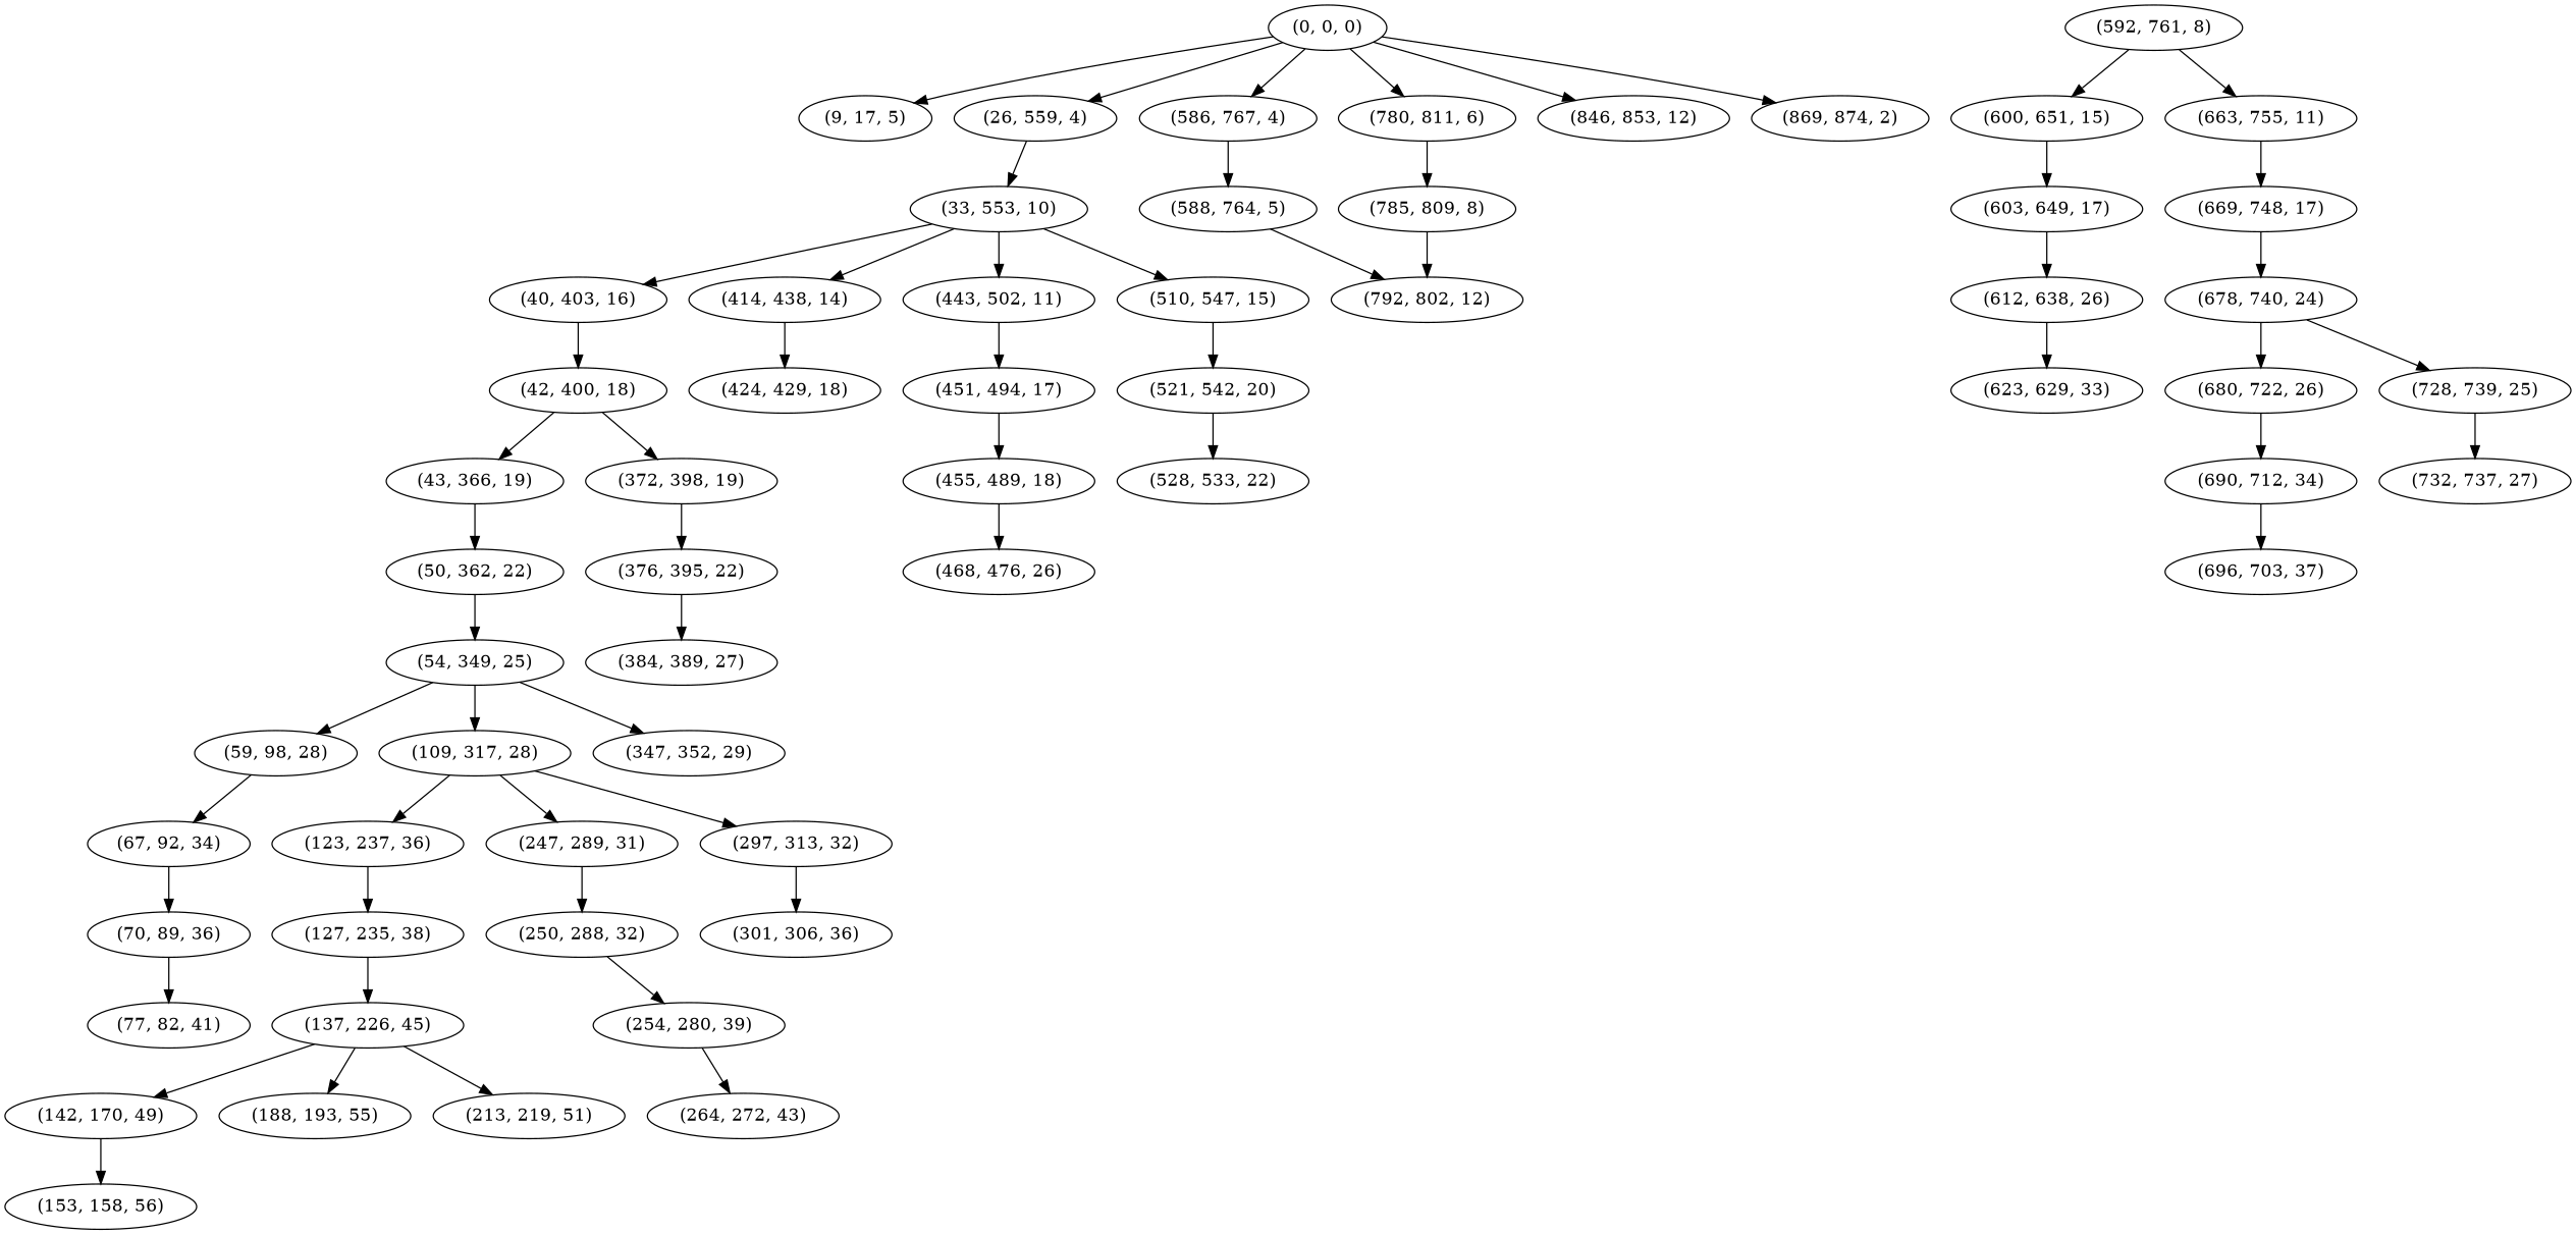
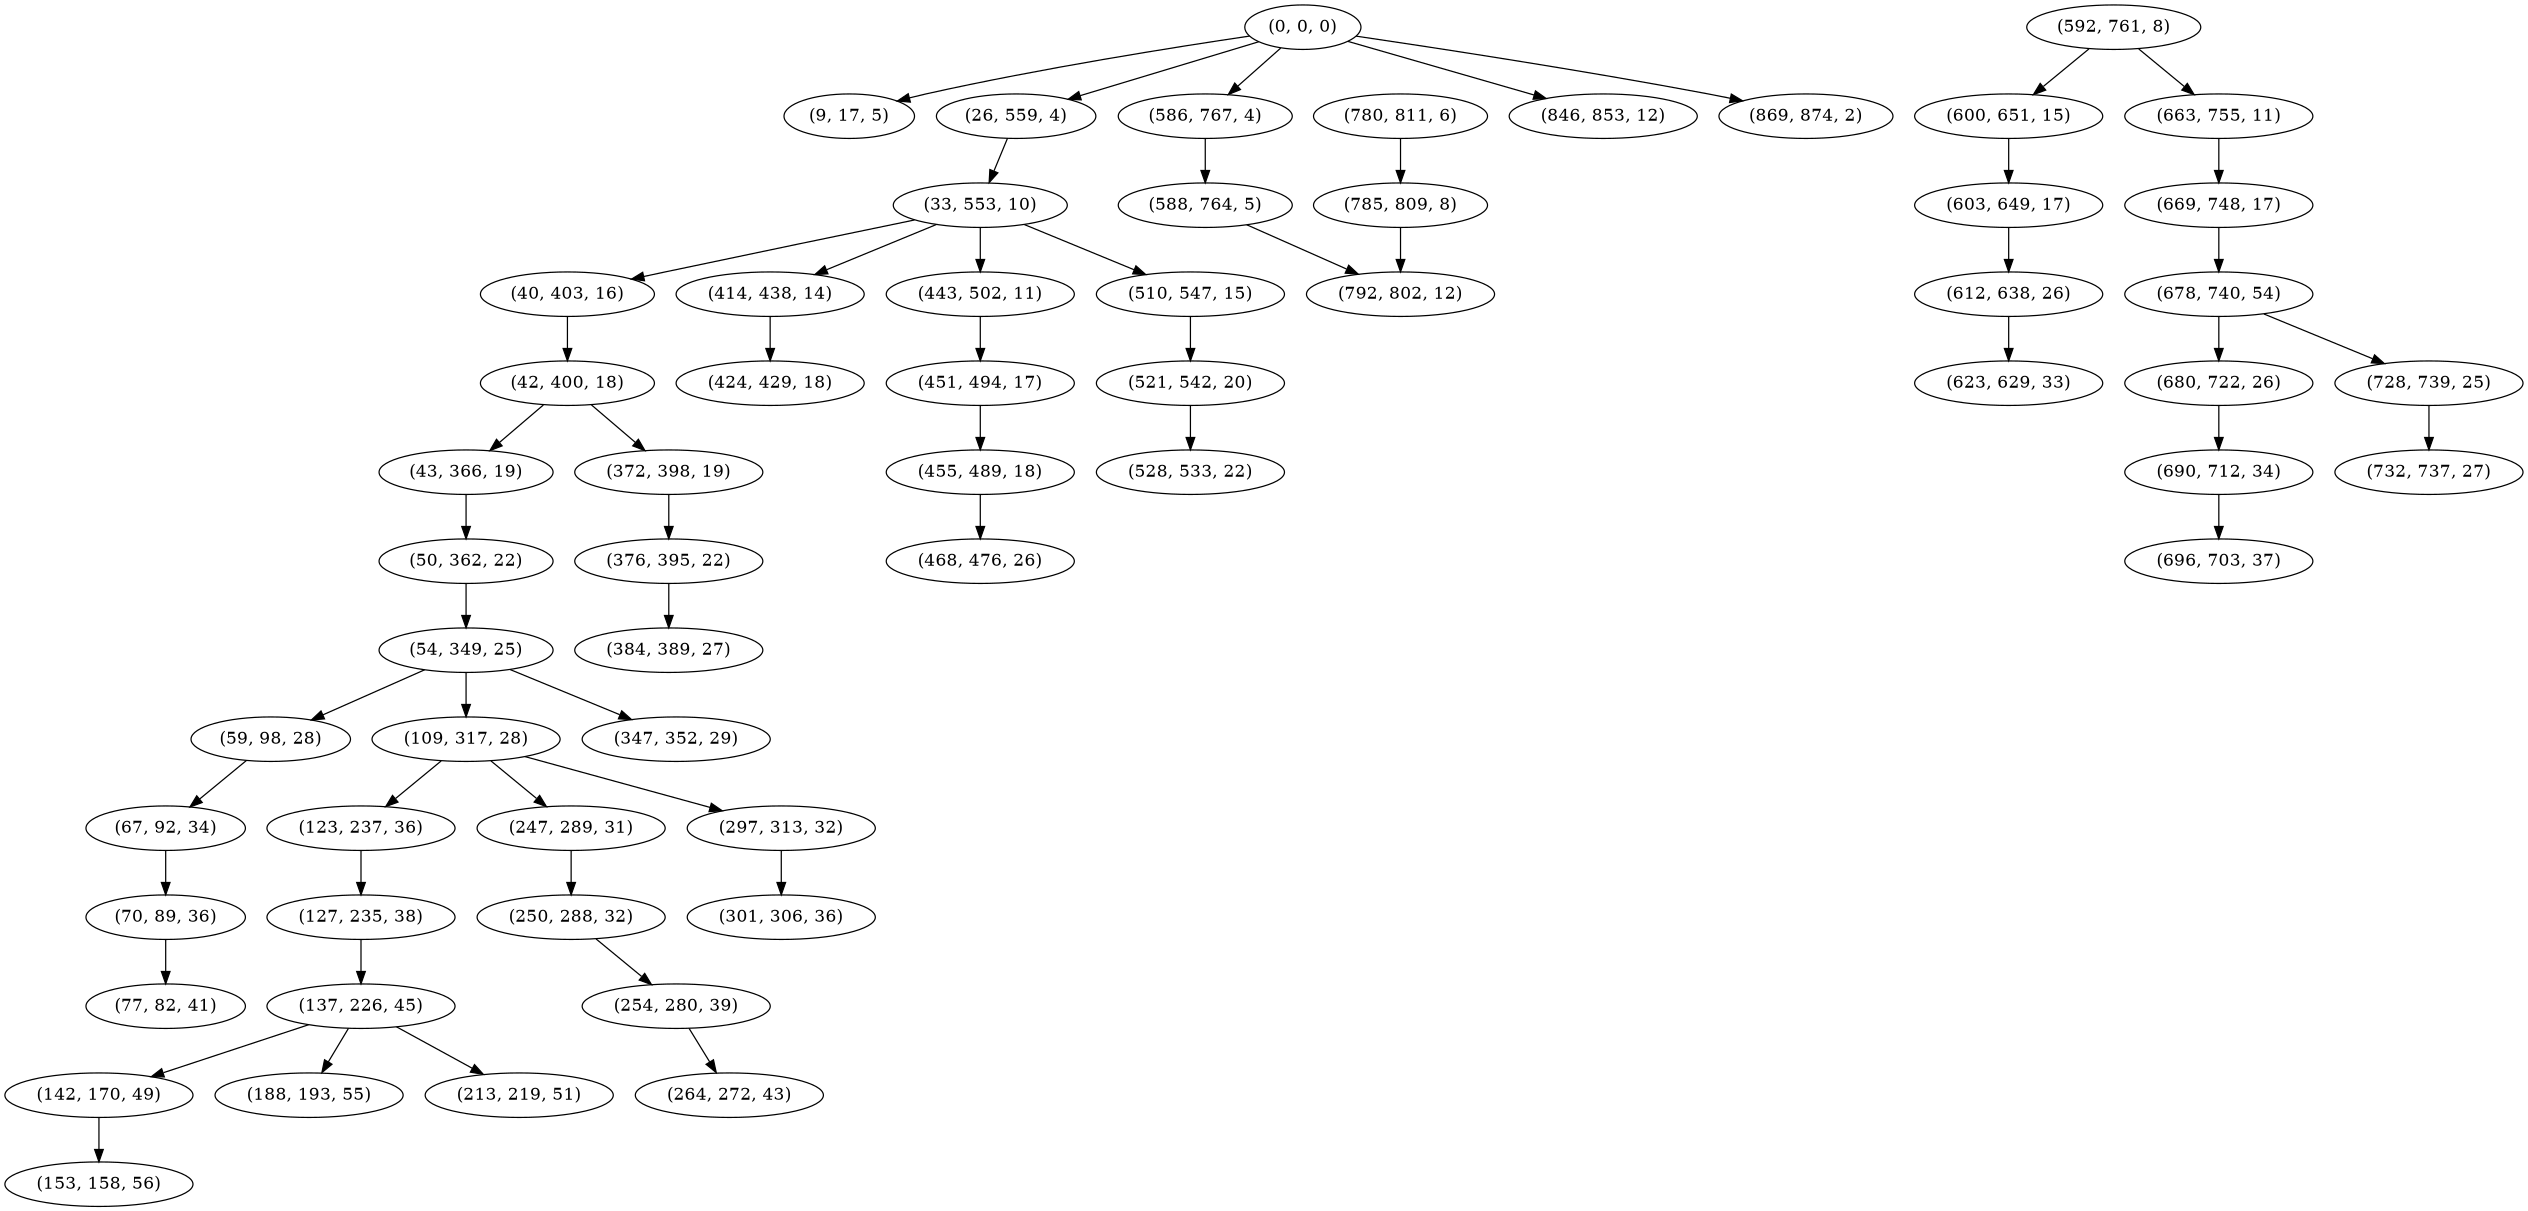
  digraph {
    "(0, 0, 0)"
    "(9, 17, 5)"
    "(26, 559, 4)"
    "(586, 767, 4)"
    "(780, 811, 6)"
    "(846, 853, 12)"
    "(869, 874, 2)"
    "(33, 553, 10)"
    "(588, 764, 5)"
    "(785, 809, 8)"
    "(40, 403, 16)"
    "(414, 438, 14)"
    "(443, 502, 11)"
    "(510, 547, 15)"
    "(42, 400, 18)"
    "(424, 429, 18)"
    "(451, 494, 17)"
    "(521, 542, 20)"
    "(43, 366, 19)"
    "(372, 398, 19)"
    "(50, 362, 22)"
    "(376, 395, 22)"
    n23 [label="(54, 349, 25)"]
    "(59, 98, 28)"
    "(109, 317, 28)"
    "(347, 352, 29)"
    "(67, 92, 34)"
    "(123, 237, 36)"
    "(247, 289, 31)"
    "(297, 313, 32)"
    "(70, 89, 36)"
    "(77, 82, 41)"
    "(127, 235, 38)"
    "(250, 288, 32)"
    "(301, 306, 36)"
    "(137, 226, 45)"
    "(142, 170, 49)"
    "(188, 193, 55)"
    "(213, 219, 51)"
    "(153, 158, 56)"
    n41 [label="(254, 280, 39)"]
    "(264, 272, 43)"
    "(384, 389, 27)"
    "(455, 489, 18)"
    "(468, 476, 26)"
    "(528, 533, 22)"
    "(792, 802, 12)"
    "(592, 761, 8)"
    "(600, 651, 15)"
    "(663, 755, 11)"
    "(603, 649, 17)"
    "(669, 748, 17)"
    "(612, 638, 26)"
    "(623, 629, 33)"
-   "(678, 740, 24)"
+   "(678, 740, 24)" [label="(678, 740, 54)"]
    "(680, 722, 26)"
    "(728, 739, 25)"
    "(690, 712, 34)"
    "(732, 737, 27)"
    "(696, 703, 37)"
    "(0, 0, 0)" -> "(9, 17, 5)"
    "(0, 0, 0)" -> "(26, 559, 4)"
    "(0, 0, 0)" -> "(586, 767, 4)"
-   "(0, 0, 0)" -> "(780, 811, 6)"
    "(0, 0, 0)" -> "(846, 853, 12)"
    "(0, 0, 0)" -> "(869, 874, 2)"
    "(26, 559, 4)" -> "(33, 553, 10)"
    "(586, 767, 4)" -> "(588, 764, 5)"
    "(780, 811, 6)" -> "(785, 809, 8)"
    "(33, 553, 10)" -> "(40, 403, 16)"
    "(33, 553, 10)" -> "(414, 438, 14)"
    "(33, 553, 10)" -> "(443, 502, 11)"
    "(33, 553, 10)" -> "(510, 547, 15)"
    "(588, 764, 5)" -> "(792, 802, 12)"
    "(785, 809, 8)" -> "(792, 802, 12)"
    "(40, 403, 16)" -> "(42, 400, 18)"
    "(414, 438, 14)" -> "(424, 429, 18)"
    "(443, 502, 11)" -> "(451, 494, 17)"
    "(510, 547, 15)" -> "(521, 542, 20)"
    "(42, 400, 18)" -> "(43, 366, 19)"
    "(42, 400, 18)" -> "(372, 398, 19)"
    "(451, 494, 17)" -> "(455, 489, 18)"
    "(521, 542, 20)" -> "(528, 533, 22)"
    "(43, 366, 19)" -> "(50, 362, 22)"
    "(372, 398, 19)" -> "(376, 395, 22)"
    "(50, 362, 22)" -> n23
    "(376, 395, 22)" -> "(384, 389, 27)"
    n23 -> "(59, 98, 28)"
    n23 -> "(109, 317, 28)"
    n23 -> "(347, 352, 29)"
    "(59, 98, 28)" -> "(67, 92, 34)"
    "(109, 317, 28)" -> "(123, 237, 36)"
    "(109, 317, 28)" -> "(247, 289, 31)"
    "(109, 317, 28)" -> "(297, 313, 32)"
    "(67, 92, 34)" -> "(70, 89, 36)"
    "(123, 237, 36)" -> "(127, 235, 38)"
    "(247, 289, 31)" -> "(250, 288, 32)"
    "(297, 313, 32)" -> "(301, 306, 36)"
    "(70, 89, 36)" -> "(77, 82, 41)"
    "(127, 235, 38)" -> "(137, 226, 45)"
    "(250, 288, 32)" -> n41
    "(137, 226, 45)" -> "(142, 170, 49)"
    "(137, 226, 45)" -> "(188, 193, 55)"
    "(137, 226, 45)" -> "(213, 219, 51)"
    "(142, 170, 49)" -> "(153, 158, 56)"
    n41 -> "(264, 272, 43)"
    "(455, 489, 18)" -> "(468, 476, 26)"
    "(592, 761, 8)" -> "(600, 651, 15)"
    "(592, 761, 8)" -> "(663, 755, 11)"
    "(600, 651, 15)" -> "(603, 649, 17)"
    "(663, 755, 11)" -> "(669, 748, 17)"
    "(603, 649, 17)" -> "(612, 638, 26)"
    "(669, 748, 17)" -> "(678, 740, 24)"
    "(612, 638, 26)" -> "(623, 629, 33)"
    "(678, 740, 24)" -> "(680, 722, 26)"
    "(678, 740, 24)" -> "(728, 739, 25)"
    "(680, 722, 26)" -> "(690, 712, 34)"
    "(728, 739, 25)" -> "(732, 737, 27)"
    "(690, 712, 34)" -> "(696, 703, 37)"
  }
